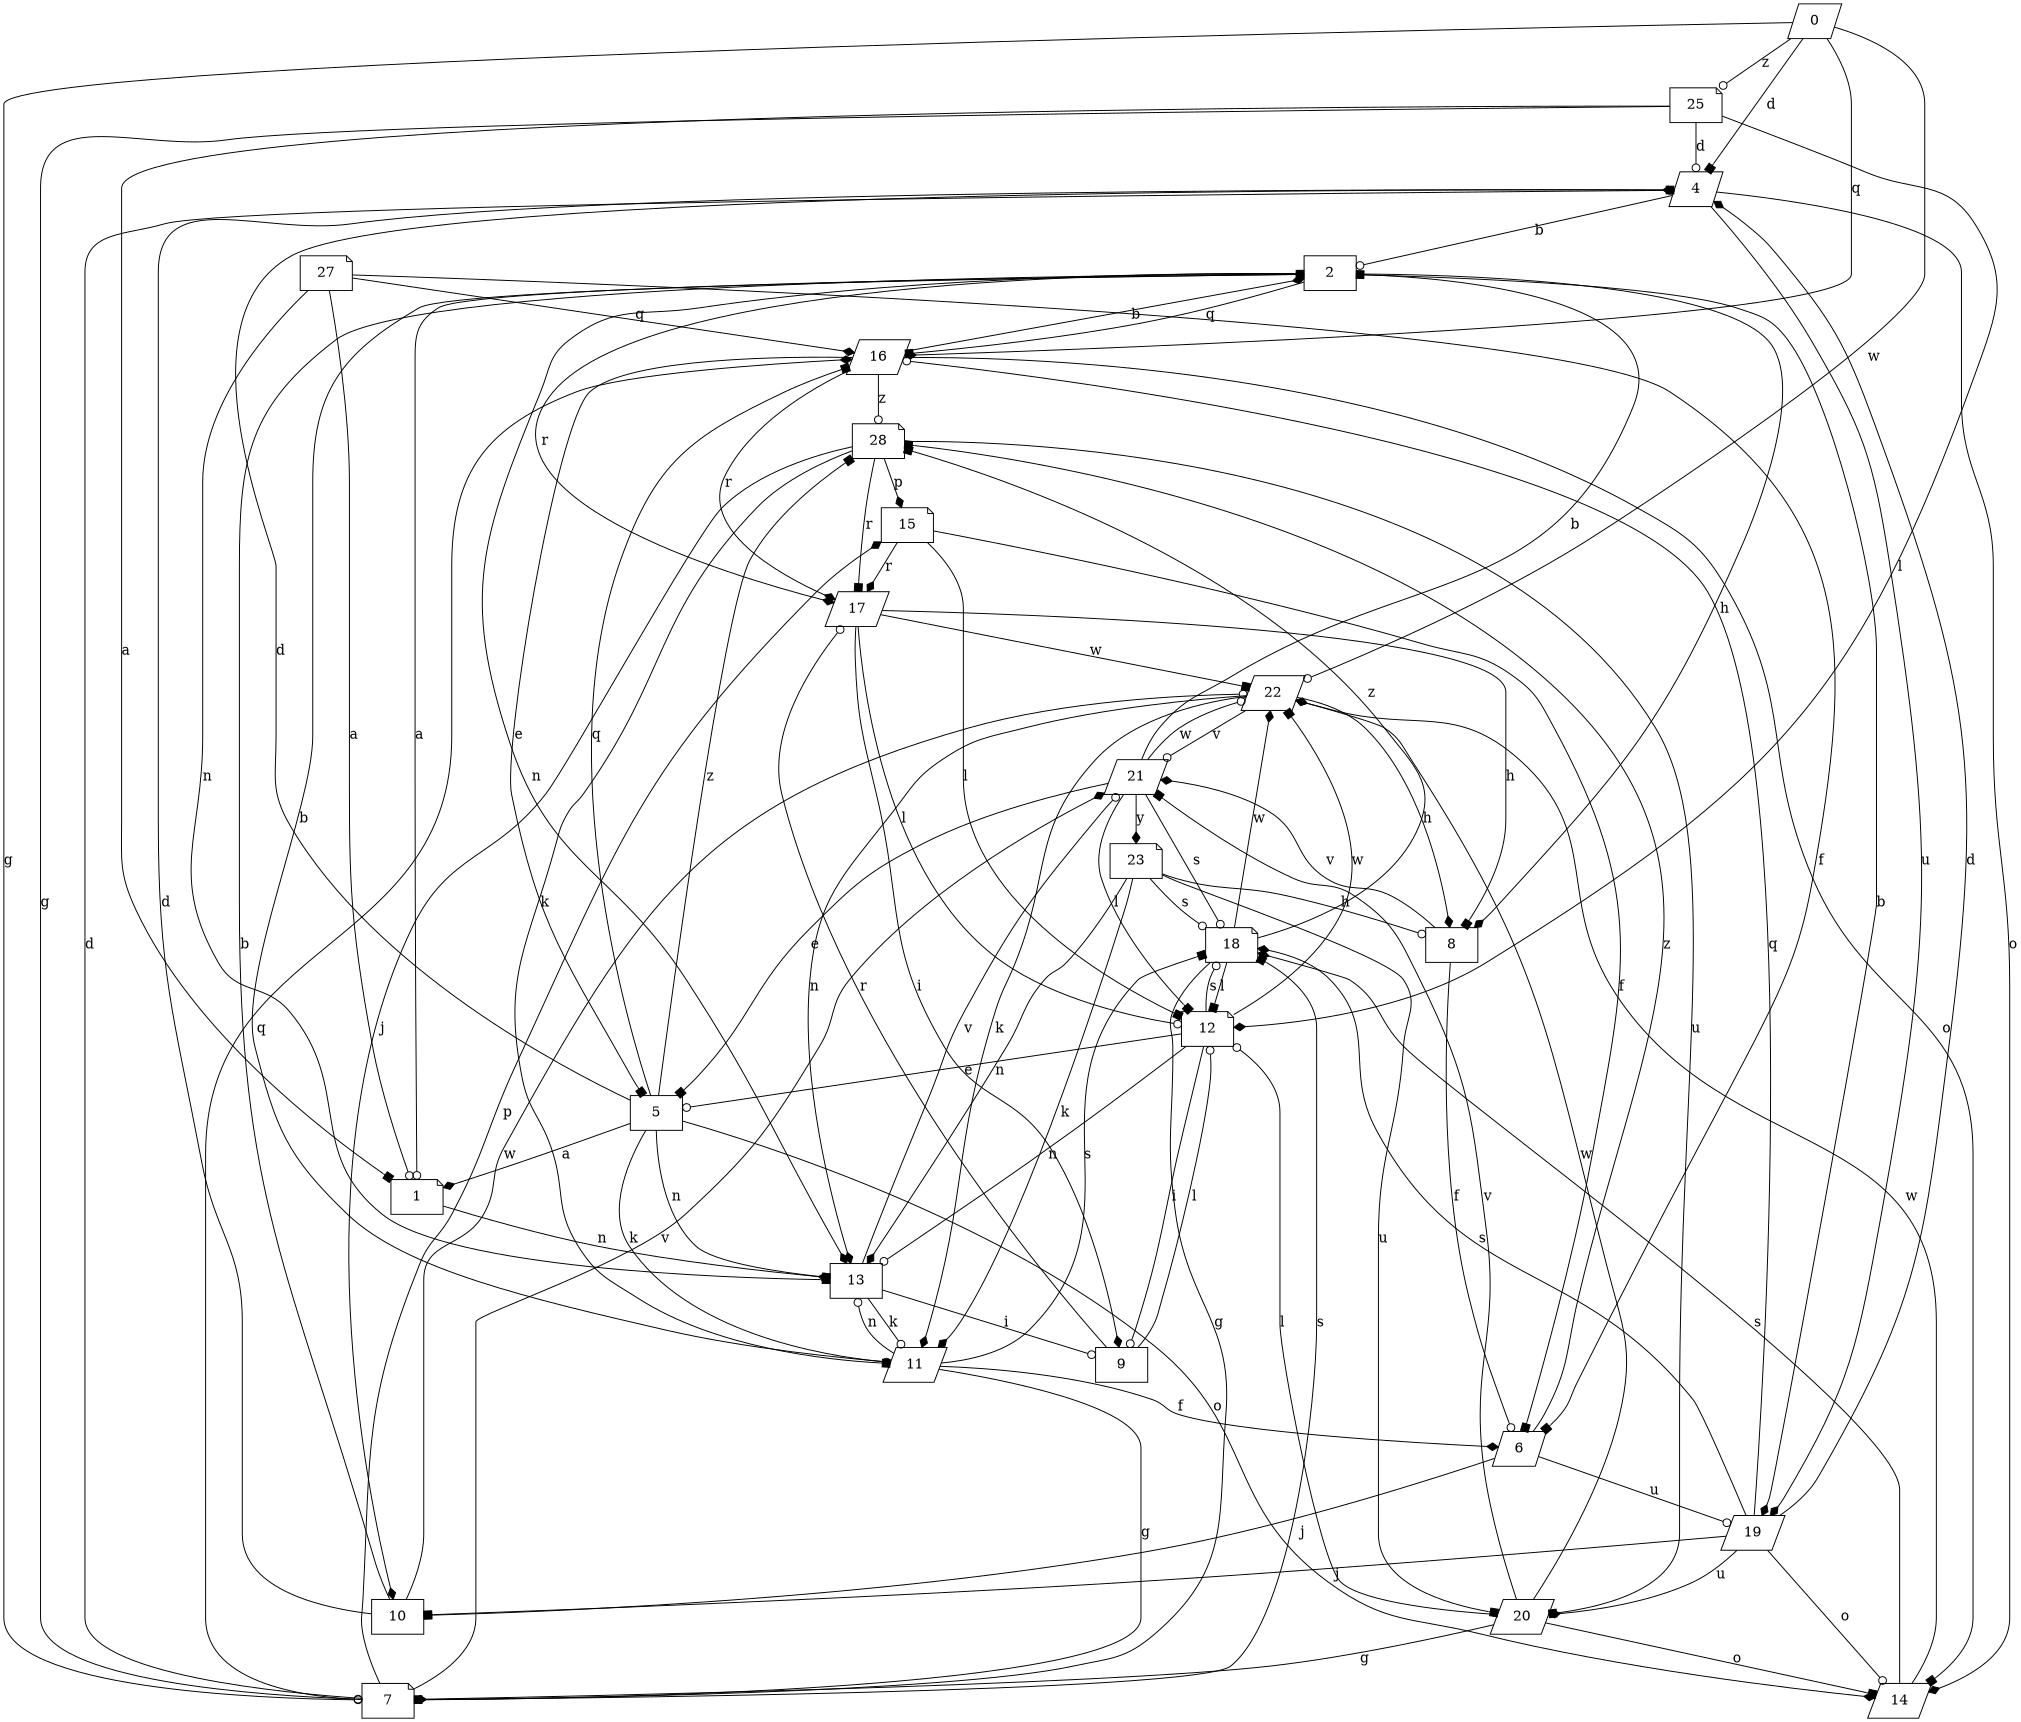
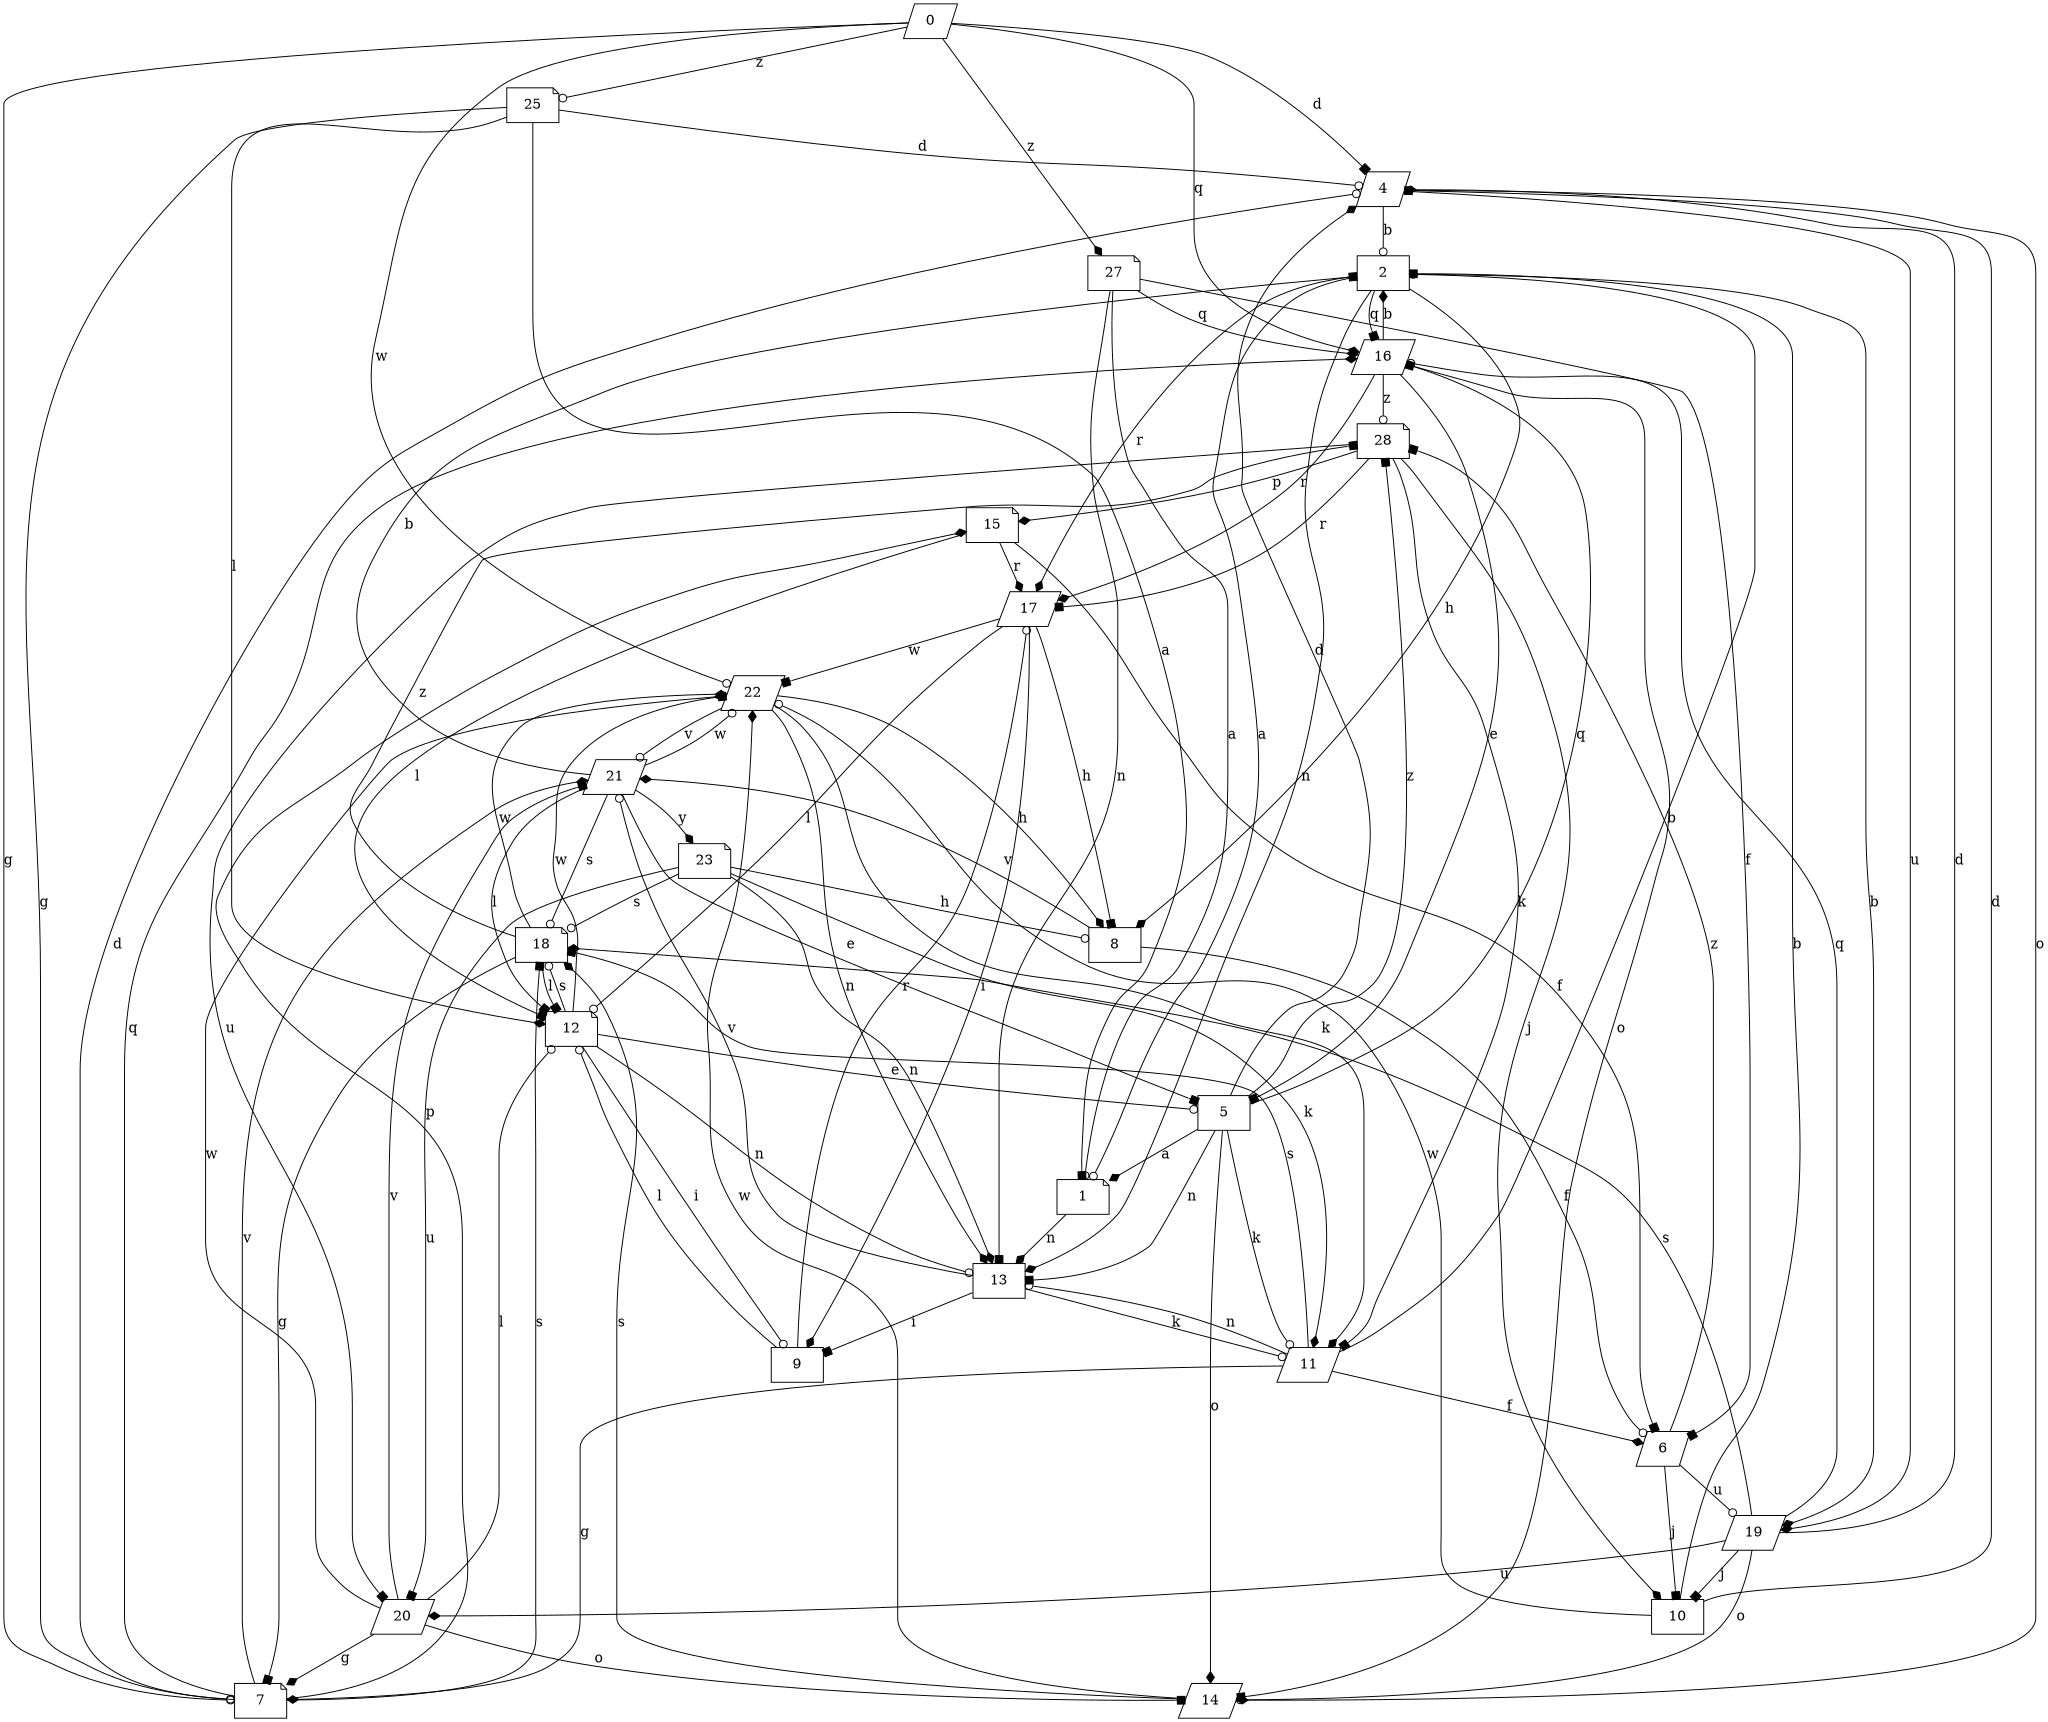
  strict digraph {
    node [shape=parallelogram]
    edge [arrowhead=diamond]
    0
    4
    7 [shape=note]
    16
    22
    25 [shape=note]
    27 [shape=note]
    2 [shape=box]
    14
    19
    15 [shape=note]
    18 [shape=note]
    21
    17
    5 [shape=box]
    28 [shape=note]
    13 [shape=box]
    8 [shape=box]
    11
    1 [shape=note]
    12 [shape=note]
    6
    9 [shape=box]
    10 [shape=box]
    20
    23 [shape=note]
    0 -> 4 [arrowhead=box label=d]
    0 -> 7 [arrowhead=odot label=g]
    0 -> 16 [label=q]
    0 -> 22 [arrowhead=odot label=w]
    0 -> 25 [arrowhead=odot label=z]
+   0 -> 27 [label=z]
    4 -> 2 [arrowhead=odot label=b]
    4 -> 14 [label=o]
    4 -> 19 [label=u]
    7 -> 4 [arrowhead=odot label=d]
    7 -> 16 [label=q]
    7 -> 15 [label=p]
    7 -> 18 [arrowhead=box label=s]
    7 -> 21 [label=v]
    16 -> 2 [label=b]
    16 -> 14 [arrowhead=box label=o]
    16 -> 17 [label=r]
    16 -> 5 [arrowhead=box label=e]
    16 -> 28 [arrowhead=odot label=z]
    22 -> 21 [arrowhead=odot label=v]
    22 -> 13 [label=n]
    22 -> 8 [label=h]
    22 -> 11 [label=k]
    25 -> 4 [arrowhead=odot label=d]
    25 -> 7 [arrowhead=odot label=g]
    25 -> 1 [arrowhead=box label=a]
    25 -> 12 [label=l]
    27 -> 16 [label=q]
    27 -> 13 [arrowhead=box label=n]
    27 -> 1 [arrowhead=odot label=a]
    27 -> 6 [arrowhead=box label=f]
    2 -> 16 [arrowhead=box label=q]
    2 -> 19 [label=b]
    2 -> 17 [label=r]
    2 -> 13 [label=n]
    2 -> 8 [label=h]
    2 -> 1 [arrowhead=odot label=a]
    14 -> 22 [label=w]
    14 -> 18 [label=s]
    19 -> 4 [label=d]
    19 -> 16 [arrowhead=odot label=q]
    19 -> 14 [arrowhead=odot label=o]
    19 -> 18 [label=s]
    19 -> 10 [arrowhead=box label=j]
    19 -> 20 [label=u]
    15 -> 17 [label=r]
    15 -> 12 [arrowhead=box label=l]
    15 -> 6 [arrowhead=box label=f]
    18 -> 7 [arrowhead=box label=g]
    18 -> 22 [label=w]
    18 -> 28 [arrowhead=box label=z]
    18 -> 12 [arrowhead=box label=l]
    21 -> 22 [arrowhead=odot label=w]
    21 -> 2 [arrowhead=box label=b]
    21 -> 18 [arrowhead=odot label=s]
    21 -> 5 [arrowhead=box label=e]
    21 -> 12 [arrowhead=box label=l]
    21 -> 23 [label=y]
    17 -> 22 [arrowhead=box label=w]
    17 -> 8 [arrowhead=box label=h]
    17 -> 12 [arrowhead=odot label=l]
    17 -> 9 [label=i]
    5 -> 4 [label=d]
    5 -> 16 [arrowhead=box label=q]
    5 -> 14 [label=o]
    5 -> 28 [arrowhead=box label=z]
    5 -> 13 [arrowhead=box label=n]
    5 -> 11 [arrowhead=odot label=k]
    5 -> 1 [label=a]
    28 -> 15 [label=p]
    28 -> 17 [arrowhead=box label=r]
    28 -> 11 [arrowhead=box label=k]
    28 -> 10 [label=j]
    28 -> 20 [arrowhead=box label=u]
    13 -> 21 [arrowhead=odot label=v]
    13 -> 11 [arrowhead=odot label=k]
-   13 -> 9 [arrowhead=odot label=i]
+   13 -> 9 [arrowhead=box label=i]
    8 -> 21 [label=v]
    8 -> 6 [arrowhead=odot label=f]
    11 -> 7 [label=g]
    11 -> 2 [arrowhead=odot label=b]
    11 -> 18 [arrowhead=box label=s]
    11 -> 13 [arrowhead=odot label=n]
    11 -> 6 [label=f]
    1 -> 13 [label=n]
    12 -> 22 [arrowhead=box label=w]
    12 -> 18 [arrowhead=odot label=s]
    12 -> 5 [arrowhead=odot label=e]
    12 -> 13 [arrowhead=odot label=n]
    12 -> 9 [arrowhead=odot label=i]
    6 -> 19 [arrowhead=odot label=u]
    6 -> 28 [arrowhead=box label=z]
    6 -> 10 [arrowhead=box label=j]
    9 -> 17 [arrowhead=odot label=r]
    9 -> 12 [arrowhead=odot label=l]
    10 -> 4 [arrowhead=box label=d]
    10 -> 22 [arrowhead=odot label=w]
    10 -> 2 [arrowhead=box label=b]
    20 -> 7 [label=g]
    20 -> 22 [label=w]
    20 -> 14 [arrowhead=box label=o]
    20 -> 21 [arrowhead=box label=v]
    20 -> 12 [arrowhead=odot label=l]
    23 -> 18 [arrowhead=odot label=s]
    23 -> 13 [label=n]
    23 -> 8 [arrowhead=odot label=h]
    23 -> 11 [label=k]
    23 -> 20 [arrowhead=box label=u]
  }
